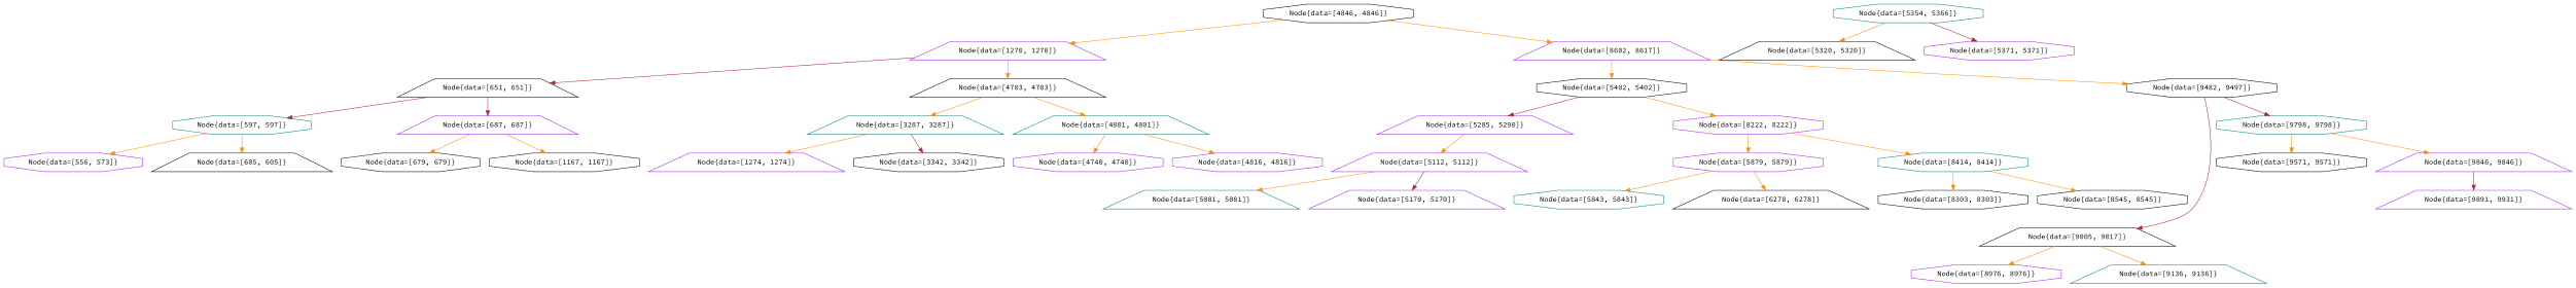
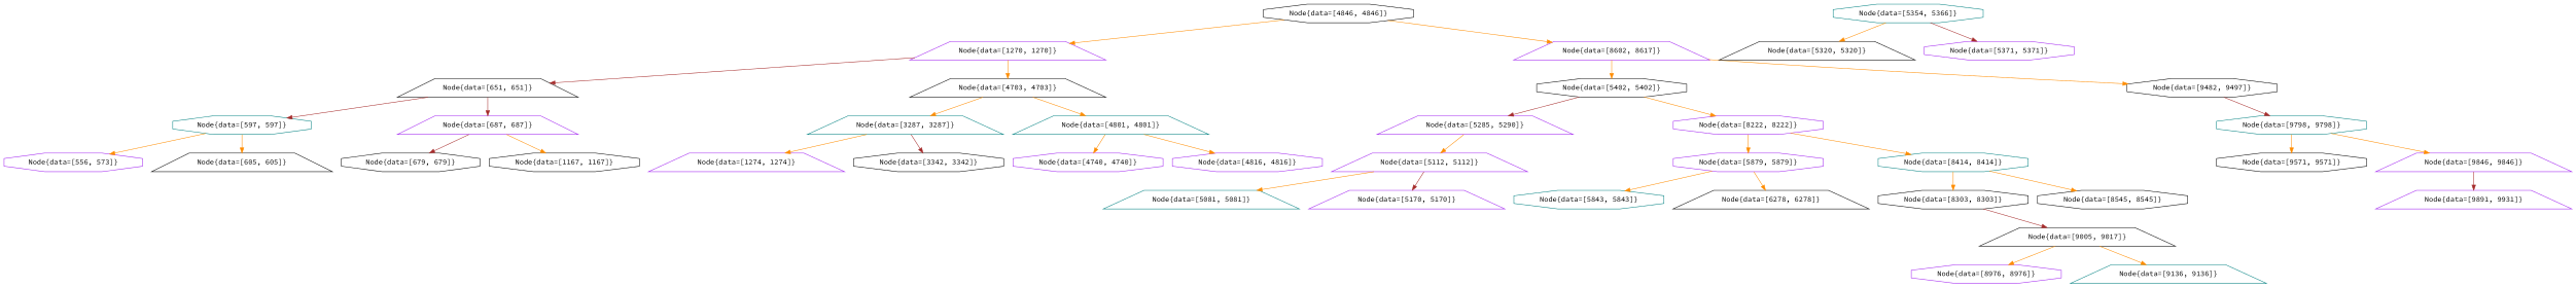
  digraph {
    fontname="Source Code Pro"
    node [color=purple fontname="Source Code Pro" shape=octagon]
    edge [color=darkorange fontname="Source Code Pro"]
    n1 [color=black label="Node{data=[4846, 4846]}"]
    n2 [label="Node{data=[1270, 1270]}" shape=trapezium]
    n3 [label="Node{data=[8602, 8617]}" shape=trapezium]
    n4 [color=black label="Node{data=[651, 651]}" shape=trapezium]
    n5 [color=black label="Node{data=[4703, 4703]}" shape=trapezium]
    n6 [color=black label="Node{data=[5402, 5402]}"]
    n7 [color=black label="Node{data=[9482, 9497]}"]
    n8 [color=teal label="Node{data=[597, 597]}"]
    n9 [label="Node{data=[687, 687]}" shape=trapezium]
    n10 [color=teal label="Node{data=[3287, 3287]}" shape=trapezium]
    n11 [color=teal label="Node{data=[4801, 4801]}" shape=trapezium]
    n12 [label="Node{data=[556, 573]}"]
    n13 [color=black label="Node{data=[605, 605]}" shape=trapezium]
    n14 [color=black label="Node{data=[679, 679]}"]
    n15 [color=black label="Node{data=[1167, 1167]}"]
    n16 [label="Node{data=[1274, 1274]}" shape=trapezium]
    n17 [color=black label="Node{data=[3342, 3342]}"]
    n18 [label="Node{data=[4740, 4740]}"]
    n19 [label="Node{data=[4816, 4816]}"]
    n20 [label="Node{data=[5285, 5290]}" shape=trapezium]
    n21 [label="Node{data=[8222, 8222]}"]
    n22 [color=black label="Node{data=[9005, 9017]}" shape=trapezium]
    n23 [color=teal label="Node{data=[9798, 9798]}"]
    n24 [label="Node{data=[5112, 5112]}" shape=trapezium]
    n25 [label="Node{data=[5879, 5879]}"]
    n26 [color=teal label="Node{data=[8414, 8414]}"]
    n27 [color=teal label="Node{data=[5081, 5081]}" shape=trapezium]
    n28 [label="Node{data=[5170, 5170]}" shape=trapezium]
    n29 [color=teal label="Node{data=[5354, 5366]}"]
    n30 [color=black label="Node{data=[5320, 5320]}" shape=trapezium]
    n31 [label="Node{data=[5371, 5371]}"]
    n32 [color=teal label="Node{data=[5843, 5843]}"]
    n33 [color=black label="Node{data=[6278, 6278]}" shape=trapezium]
    n34 [color=black label="Node{data=[8303, 8303]}"]
    n35 [color=black label="Node{data=[8545, 8545]}"]
    n36 [label="Node{data=[8976, 8976]}"]
    n37 [color=teal label="Node{data=[9136, 9136]}" shape=trapezium]
    n38 [color=black label="Node{data=[9571, 9571]}"]
    n39 [label="Node{data=[9846, 9846]}" shape=trapezium]
    n40 [label="Node{data=[9891, 9931]}" shape=trapezium]
    n1 -> n2
    n1 -> n3
    n2 -> n4 [color=brown]
    n2 -> n5
    n3 -> n6
    n3 -> n7
    n4 -> n8 [color=brown]
    n4 -> n9 [color=brown]
    n5 -> n10
    n5 -> n11
    n6 -> n20 [color=brown]
    n6 -> n21
-   n7 -> n22 [color=brown]
+   n34 -> n22 [color=brown]
    n7 -> n23 [color=brown]
    n8 -> n12
    n8 -> n13
-   n9 -> n14
+   n9 -> n14 [color=brown]
    n9 -> n15
    n10 -> n16
    n10 -> n17 [color=brown]
    n11 -> n18
    n11 -> n19
    n20 -> n24
    n21 -> n25
    n21 -> n26
    n22 -> n36
    n22 -> n37
    n23 -> n38
    n23 -> n39
    n24 -> n27
    n24 -> n28 [color=brown]
    n25 -> n32
    n25 -> n33
    n26 -> n34
    n26 -> n35
    n29 -> n30
    n29 -> n31 [color=brown]
    n39 -> n40 [color=brown]
  }
